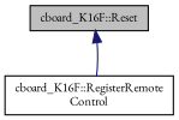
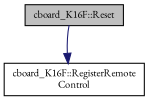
  digraph {
    rankdir=TB
    fontname="EB Garamond"
    node [color=black fontname="EB Garamond" fontsize=10 shape=record style=filled]
    n1 [fillcolor=grey75 fontcolor=black height=0.2 label="cboard_K16F::Reset" width=0.4]
    n2 [fillcolor=white height=0.2 label="cboard_K16F::RegisterRemote\lControl" width=0.4]
-   n2 -> n1 [color=midnightblue fontname="EB Garamond" fontsize=10 labelfontname=Helvetica labelfontsize=10 style=solid]
+   n1 -> n2 [color=midnightblue fontname="EB Garamond" fontsize=10 labelfontname=Helvetica labelfontsize=10 style=solid]
  }
